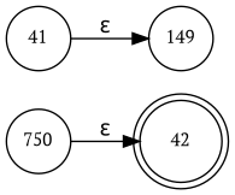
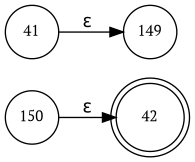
  digraph {
    fontname="PT Serif"
    rankdir=LR
    node [fixedsize=true fontname="PT Serif" fontsize=11 shape=circle peripheries=1]
    edge [fontname="PT Serif"]
    n1 [label=42 shape=doublecircle width=.6 peripheries=""]
    n2 [label=149 width=.55]
-   n3 [label=750 width=.55]
+   n3 [label=150 width=.55]
    n4 [label=41 width=.55]
    n3 -> n1 [label="&epsilon;"]
    n4 -> n2 [label="&epsilon;"]
  }
